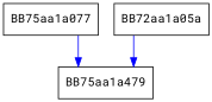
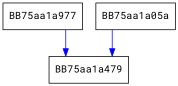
  digraph {
    fontname="Roboto Mono"
    splines=ortho
    node [fontname="Roboto Mono" shape=box]
    edge [color=blue fontname="Roboto Mono"]
    n1 [label=BB75aa1a479]
-   BB75aa1a077
-   BB75aa1a05a [label=BB72aa1a05a]
+   BB75aa1a077 [label=BB75aa1a977]
+   BB75aa1a05a
    BB75aa1a077 -> n1
    BB75aa1a05a -> n1
  }
